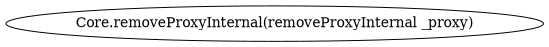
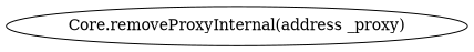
  digraph {
    rankdir=LR
-   "Core.removeProxyInternal(address _proxy)" [height=0.5 width=4.9842 label="Core.removeProxyInternal(removeProxyInternal _proxy)"]
+   "Core.removeProxyInternal(address _proxy)" [height=0.5 width=4.9842]
  }
